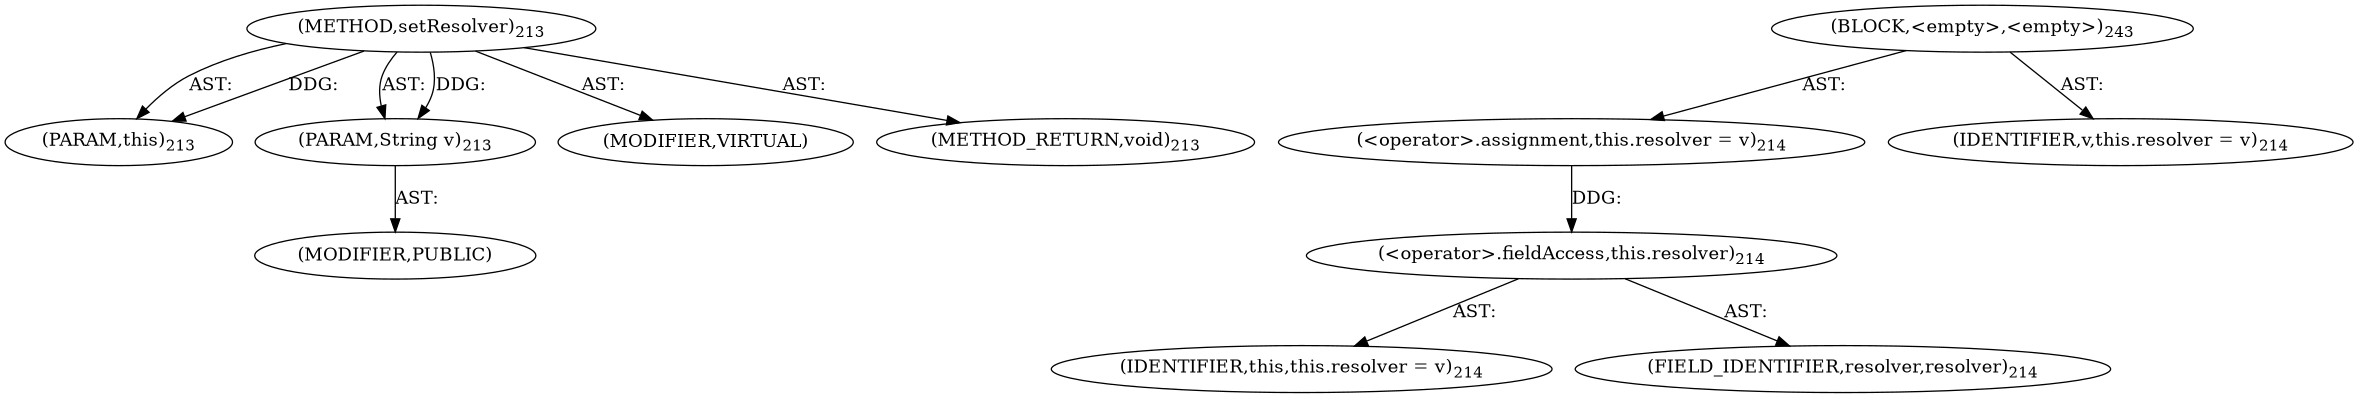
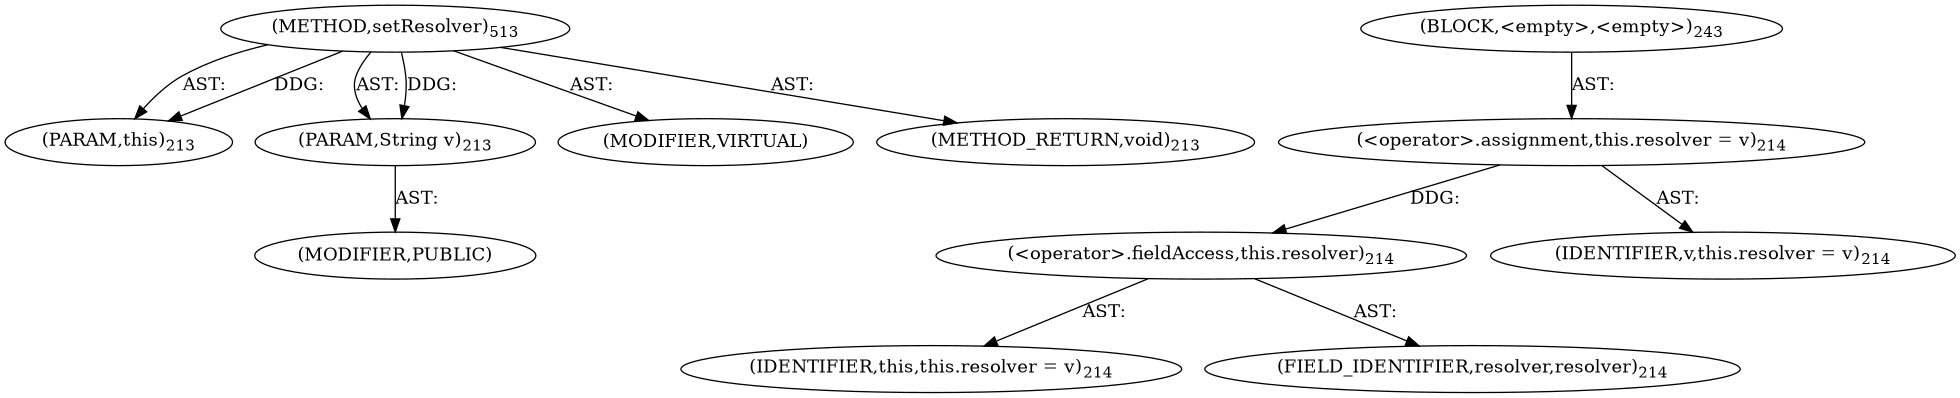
  digraph {
-   n1 [label=<(METHOD,setResolver)<SUB>213</SUB>>]
+   n1 [label=<(METHOD,setResolver)<SUB>513</SUB>>]
    n2 [label=<(PARAM,this)<SUB>213</SUB>>]
    n3 [label=<(PARAM,String v)<SUB>213</SUB>>]
    n4 [label=<(MODIFIER,VIRTUAL)>]
    n5 [label=<(METHOD_RETURN,void)<SUB>213</SUB>>]
    n6 [label=<(MODIFIER,PUBLIC)>]
    n7 [label=<(BLOCK,&lt;empty&gt;,&lt;empty&gt;)<SUB>243</SUB>>]
    n8 [label=<(&lt;operator&gt;.assignment,this.resolver = v)<SUB>214</SUB>>]
    n9 [label=<(&lt;operator&gt;.fieldAccess,this.resolver)<SUB>214</SUB>>]
    n10 [label=<(IDENTIFIER,v,this.resolver = v)<SUB>214</SUB>>]
    n11 [label=<(IDENTIFIER,this,this.resolver = v)<SUB>214</SUB>>]
    n12 [label=<(FIELD_IDENTIFIER,resolver,resolver)<SUB>214</SUB>>]
    n1 -> n2 [label="AST: "]
    n1 -> n2 [label="DDG: "]
    n1 -> n3 [label="AST: "]
    n1 -> n3 [label="DDG: "]
    n1 -> n4 [label="AST: "]
    n1 -> n5 [label="AST: "]
    n3 -> n6 [label="AST: "]
    n7 -> n8 [label="AST: "]
    n8 -> n9 [label="DDG: "]
-   n7 -> n10 [label="AST: "]
+   n8 -> n10 [label="AST: "]
    n9 -> n11 [label="AST: "]
    n9 -> n12 [label="AST: "]
  }
